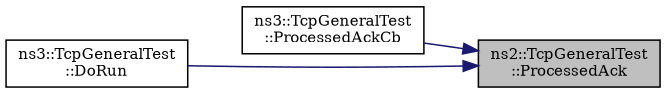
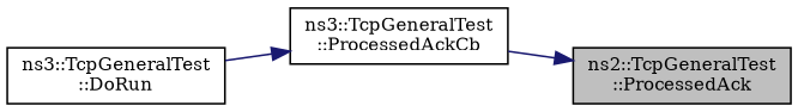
  digraph {
    fontname="DejaVu Serif"
    rankdir=RL
    node [color=black fillcolor=white fontname="DejaVu Serif" fontsize=10 shape=record style=filled]
    edge [color=midnightblue dir=back fontname="DejaVu Serif" fontsize=10 labelfontname=Helvetica labelfontsize=10 style=solid]
    n1 [fillcolor=grey75 fontcolor=black height=0.2 label="ns2::TcpGeneralTest\l::ProcessedAck" width=0.4]
    n2 [height=0.2 label="ns3::TcpGeneralTest\l::ProcessedAckCb" width=0.4]
    n3 [height=0.2 label="ns3::TcpGeneralTest\l::DoRun" width=0.4]
    n1 -> n2
-   n1 -> n3
+   n2 -> n3
  }
